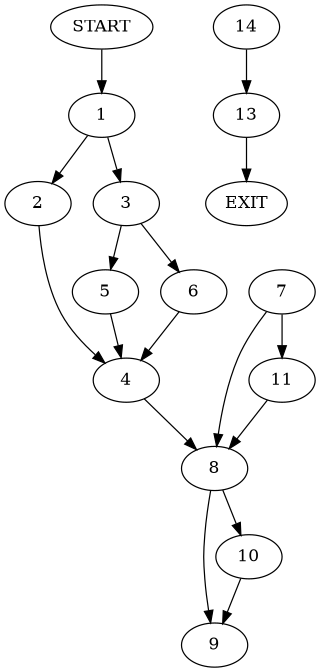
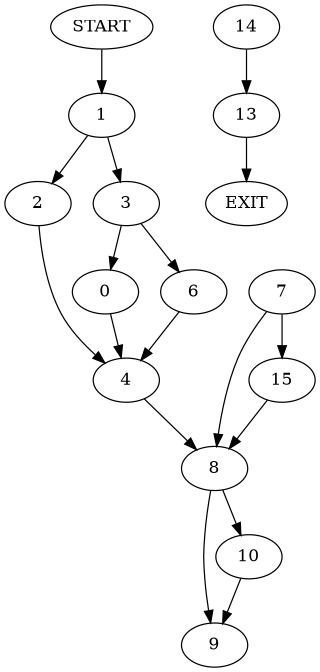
  digraph {
    n1 [label=START]
    1
    2
    3
    n5 [label=EXIT]
    4
-   5
+   5 [label=0]
    6
    8
    7
-   11
+   11 [label=15]
    9
    10
    13
    14
    n1 -> 1
    1 -> 2
    1 -> 3
    2 -> 4
    3 -> 5
    3 -> 6
    4 -> 8
    5 -> 4
    6 -> 4
    8 -> 9
    8 -> 10
    7 -> 8
    7 -> 11
    11 -> 8
    10 -> 9
    13 -> n5
    14 -> 13
  }
